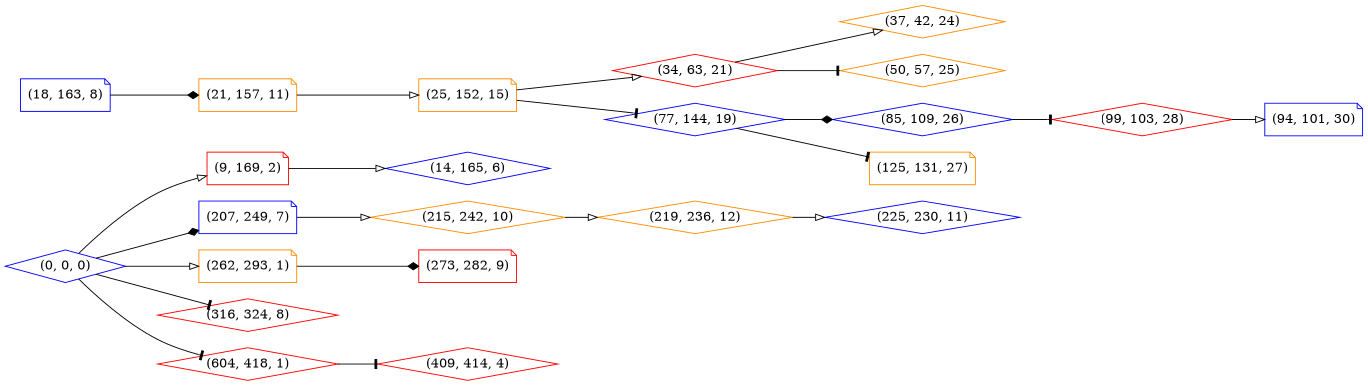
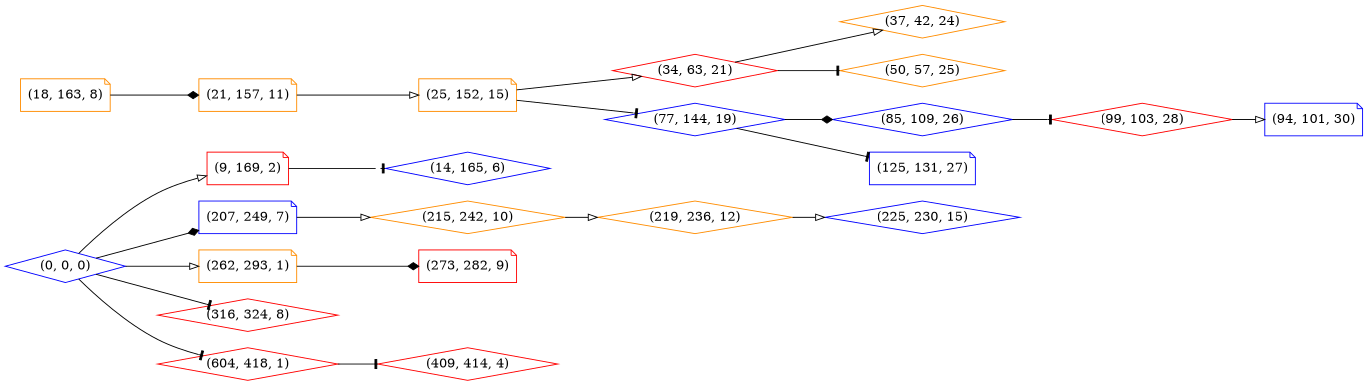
  digraph {
    rankdir=LR
    node [color=darkorange shape=diamond]
    edge [arrowhead=onormal]
    "(0, 0, 0)" [color=blue]
    "(9, 169, 2)" [color=red shape=note]
    "(207, 249, 7)" [color=blue shape=note]
    "(262, 293, 1)" [shape=note]
    "(316, 324, 8)" [color=red]
    n6 [color=red label="(604, 418, 1)"]
    "(14, 165, 6)" [color=blue]
    "(215, 242, 10)"
    "(273, 282, 9)" [color=red shape=note]
    "(409, 414, 4)" [color=red]
-   "(18, 163, 8)" [color=blue shape=note]
+   "(18, 163, 8)" [shape=note]
    "(21, 157, 11)" [shape=note]
    "(25, 152, 15)" [shape=note]
    "(34, 63, 21)" [color=red]
    "(77, 144, 19)" [color=blue]
    "(37, 42, 24)"
    "(50, 57, 25)"
    "(85, 109, 26)" [color=blue]
-   "(125, 131, 27)" [shape=note]
+   "(125, 131, 27)" [color=blue shape=note]
    n20 [color=red label="(99, 103, 28)"]
    "(94, 101, 30)" [color=blue shape=note]
    "(219, 236, 12)"
-   "(225, 230, 15)" [color=blue label="(225, 230, 11)"]
+   "(225, 230, 15)" [color=blue]
    "(0, 0, 0)" -> "(9, 169, 2)"
    "(0, 0, 0)" -> "(207, 249, 7)" [arrowhead=diamond]
    "(0, 0, 0)" -> "(262, 293, 1)"
    "(0, 0, 0)" -> "(316, 324, 8)" [arrowhead=tee]
    "(0, 0, 0)" -> n6 [arrowhead=tee]
-   "(9, 169, 2)" -> "(14, 165, 6)"
+   "(9, 169, 2)" -> "(14, 165, 6)" [arrowhead=tee]
    "(207, 249, 7)" -> "(215, 242, 10)"
    "(262, 293, 1)" -> "(273, 282, 9)" [arrowhead=diamond]
    n6 -> "(409, 414, 4)" [arrowhead=tee]
    "(215, 242, 10)" -> "(219, 236, 12)"
    "(18, 163, 8)" -> "(21, 157, 11)" [arrowhead=diamond]
    "(21, 157, 11)" -> "(25, 152, 15)"
    "(25, 152, 15)" -> "(34, 63, 21)"
    "(25, 152, 15)" -> "(77, 144, 19)" [arrowhead=tee]
    "(34, 63, 21)" -> "(37, 42, 24)"
    "(34, 63, 21)" -> "(50, 57, 25)" [arrowhead=tee]
    "(77, 144, 19)" -> "(85, 109, 26)" [arrowhead=diamond]
    "(77, 144, 19)" -> "(125, 131, 27)" [arrowhead=tee]
    "(85, 109, 26)" -> n20 [arrowhead=tee]
    n20 -> "(94, 101, 30)"
    "(219, 236, 12)" -> "(225, 230, 15)"
  }
